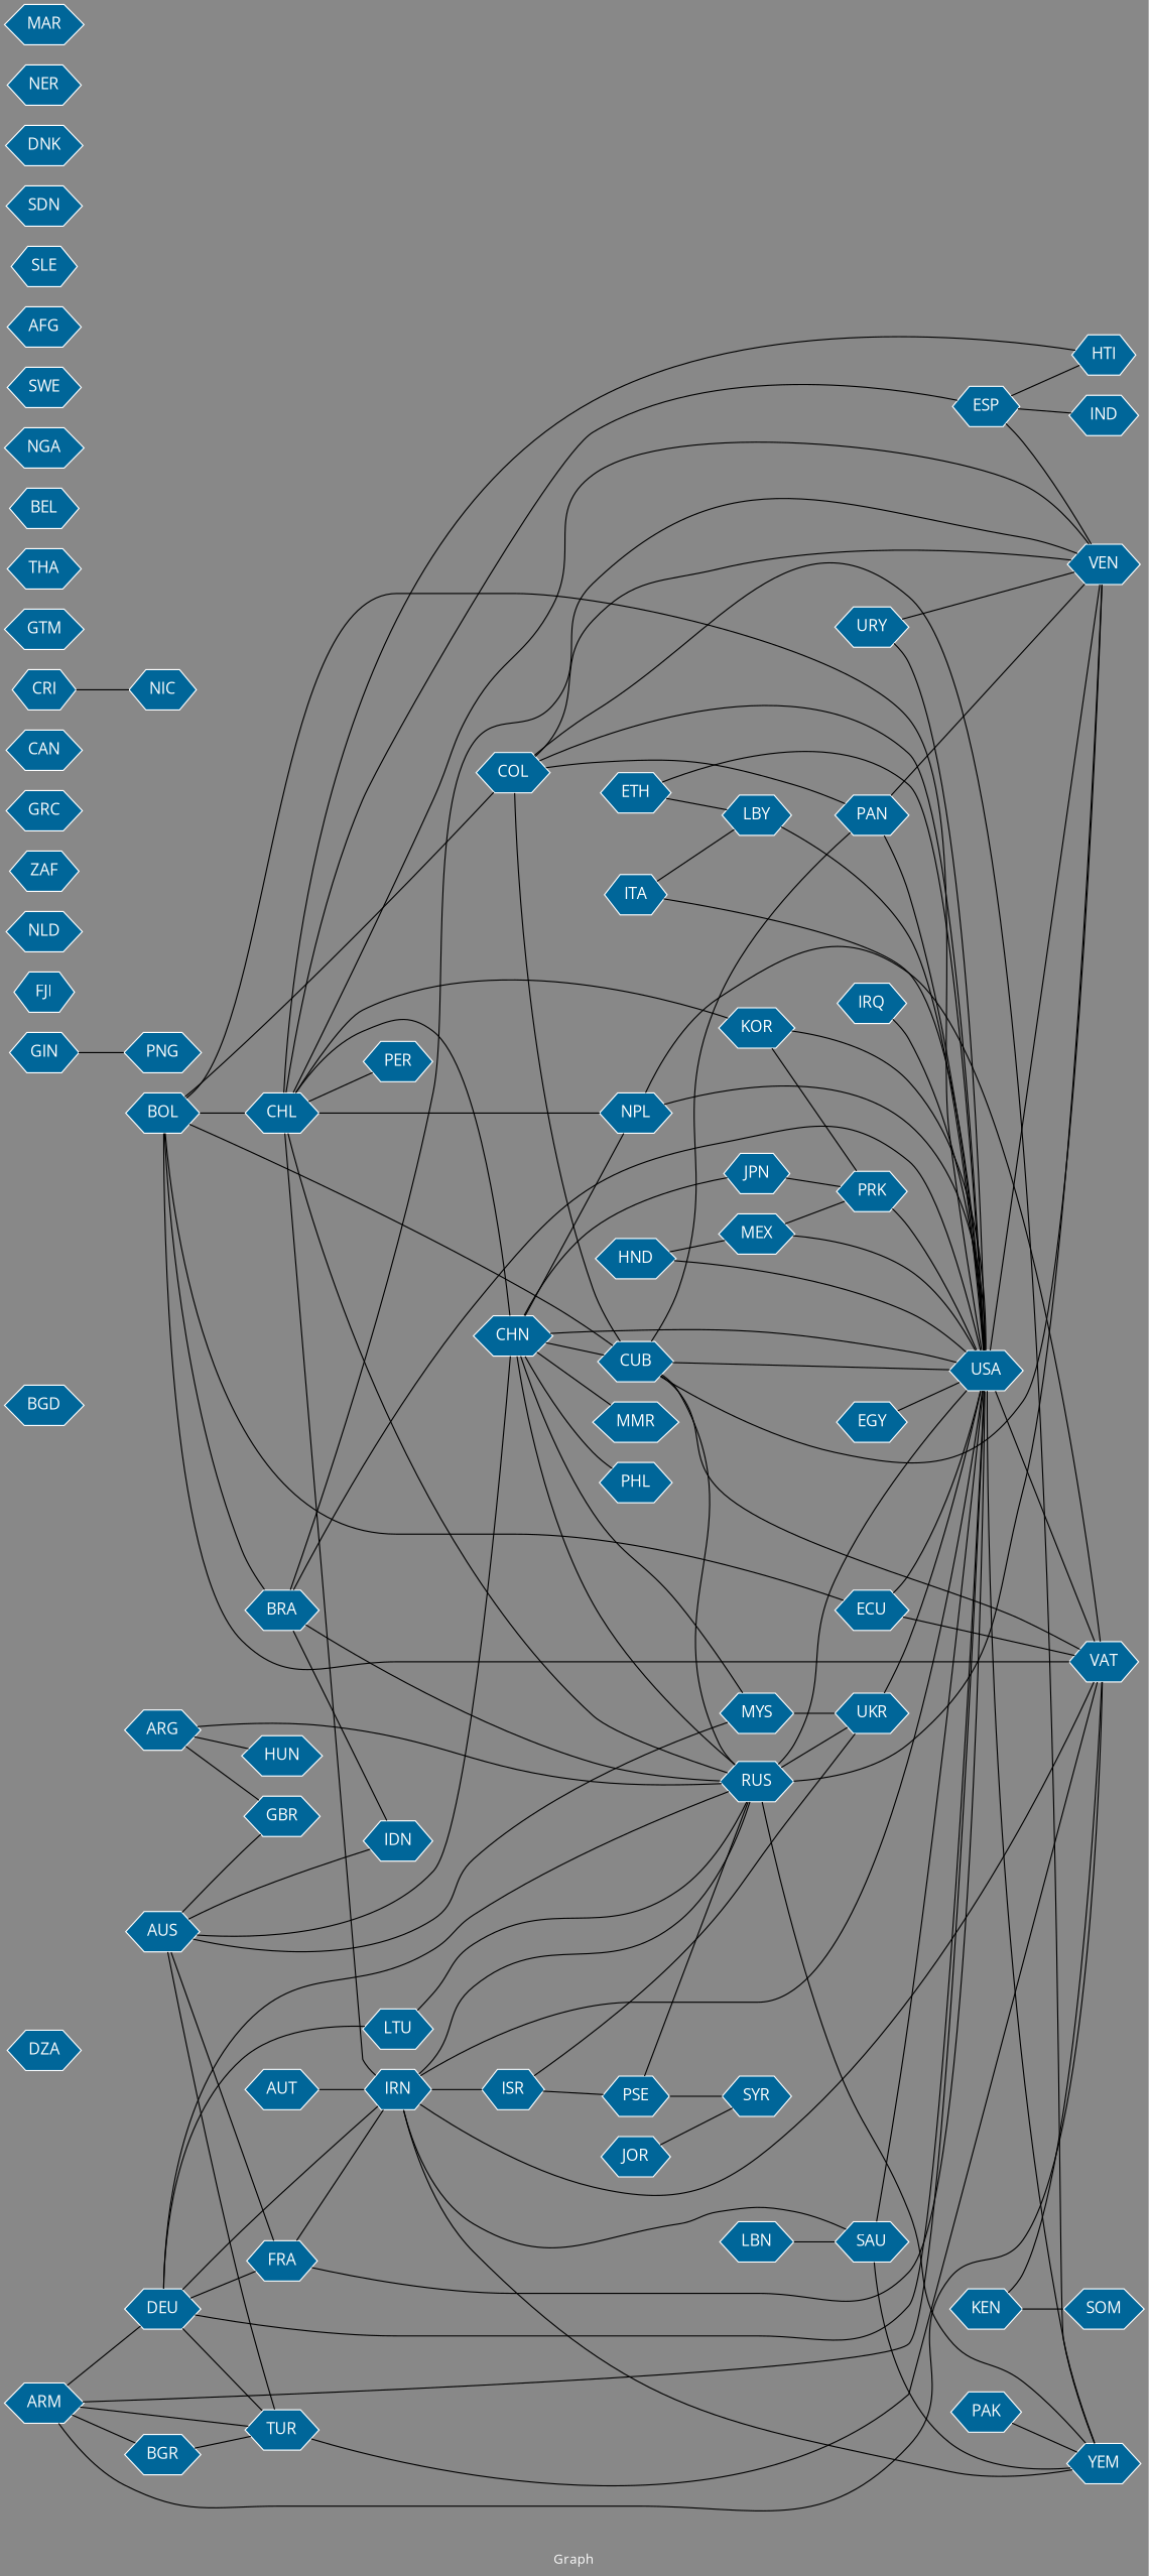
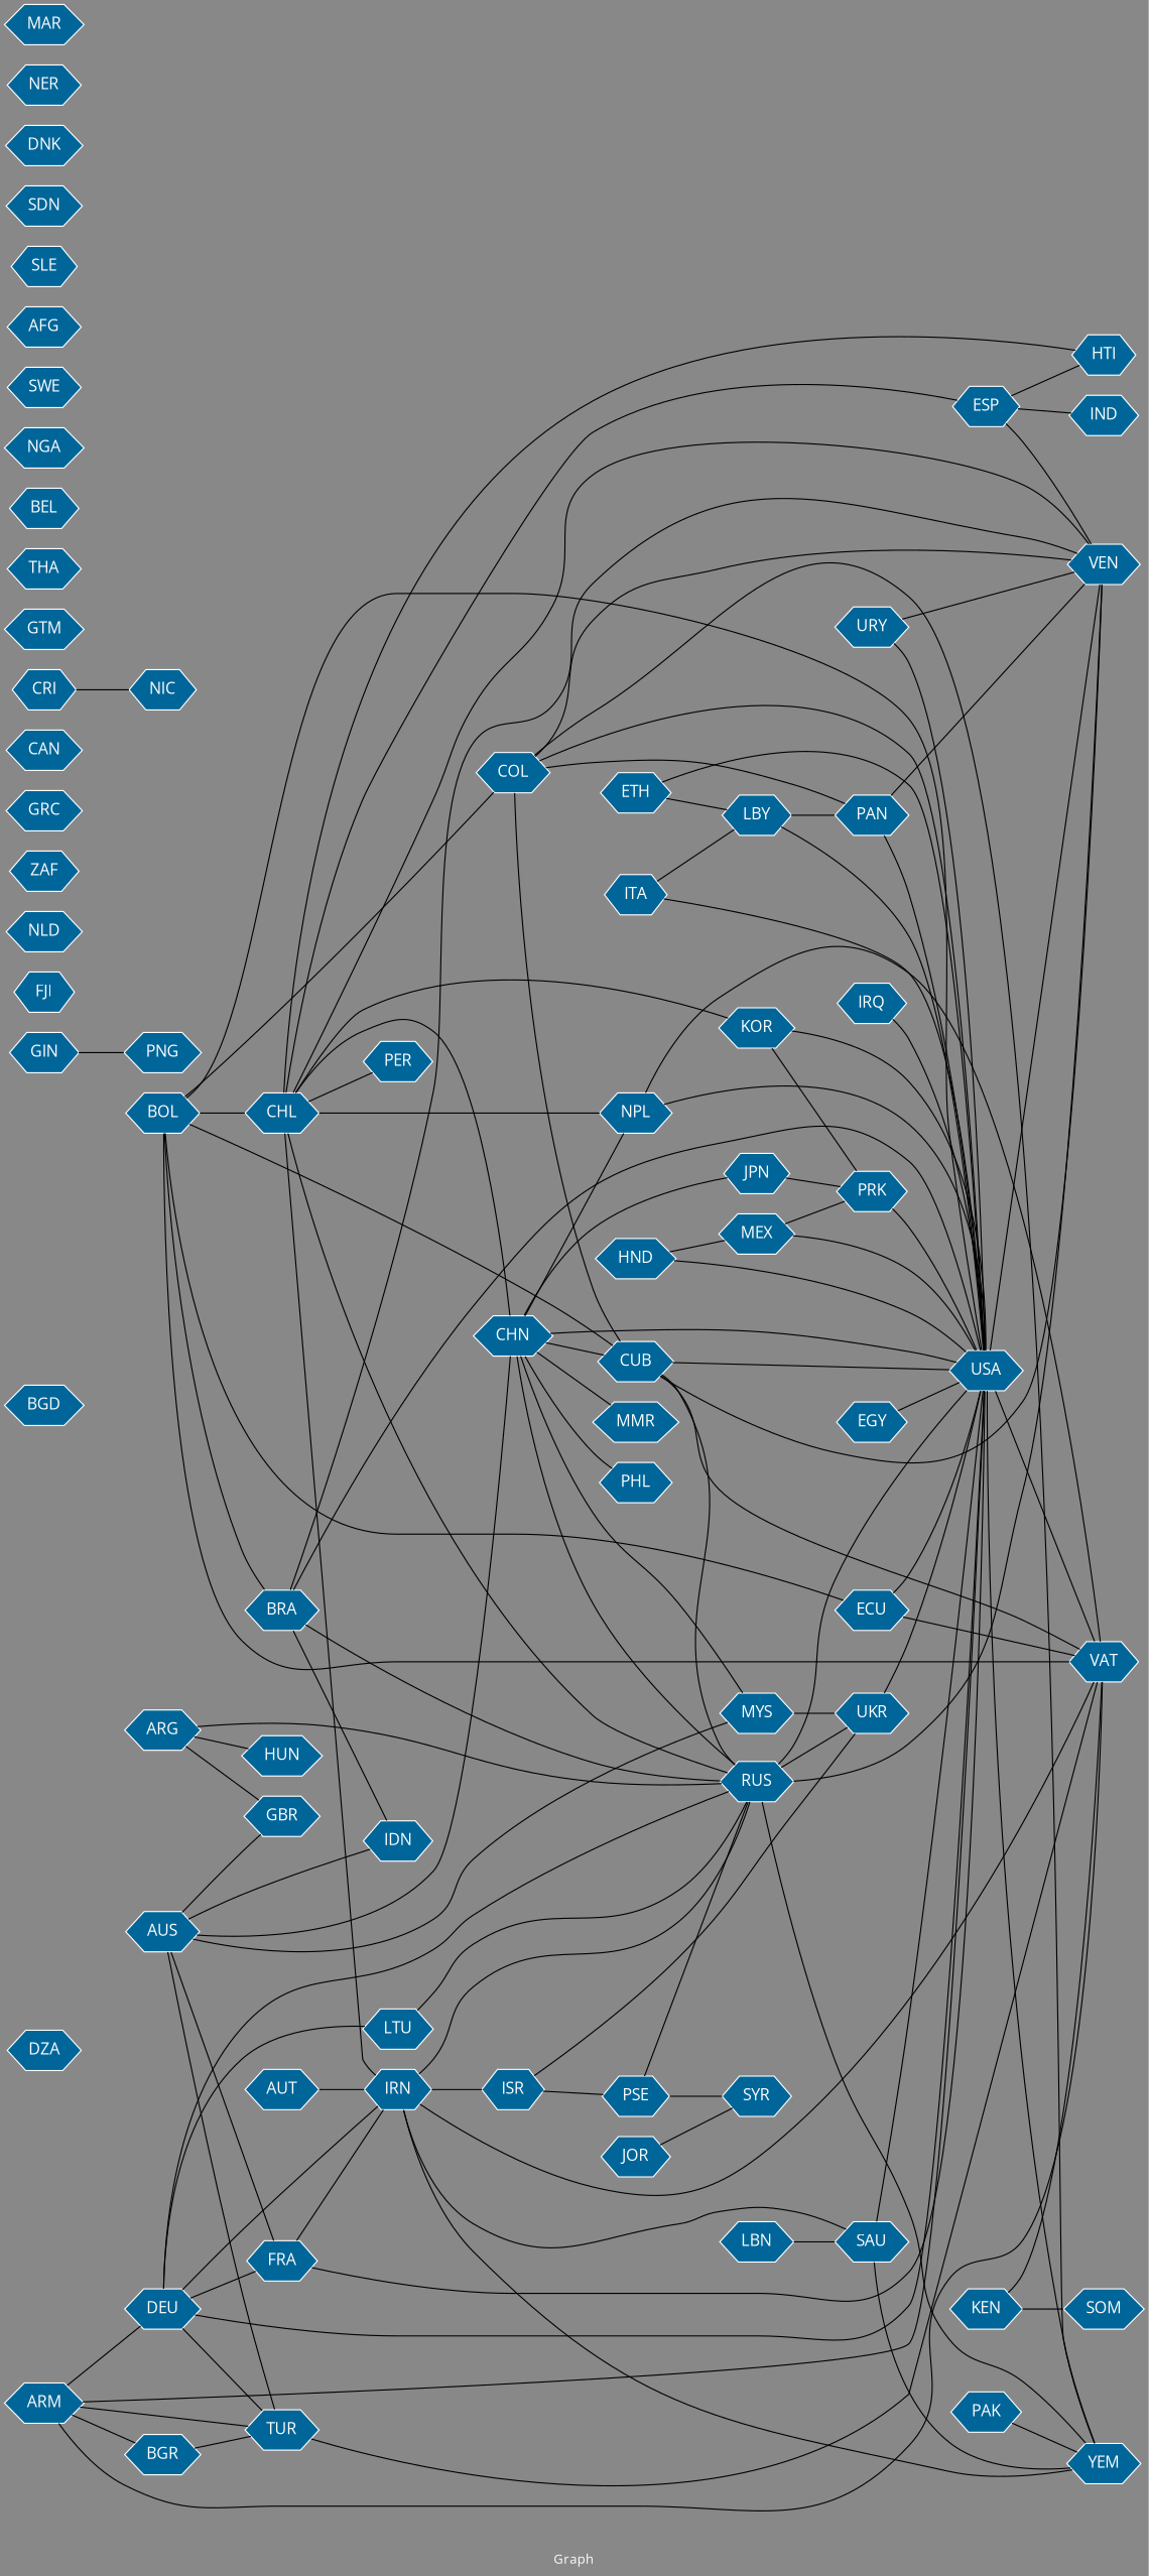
  graph {
    bgcolor="#888888"
    fontcolor=white
    fontname="Open Sans"
    fontsize=12
    label="Graph"
    rankdir=LR
    node [color=white fillcolor="#006699" fontcolor=white fontname="Open Sans" shape=hexagon style=filled]
    edge [arrowhead=open color=black fontcolor=white fontname="Open Sans" fontsize=12 weight=1]
    n1 [label=ISR]
    n2 [label=PSE]
    n3 [label=UKR]
    n4 [label=RUS]
    n5 [label=SYR]
    n6 [label=USA]
    n7 [label=VAT]
    n8 [label=YEM]
    n9 [label=VEN]
    n10 [label=BOL]
    n11 [label=CHL]
    n12 [label=CUB]
    n13 [label=BRA]
    n14 [label=COL]
    n15 [label=ECU]
    n16 [label=CHN]
    n17 [label=NPL]
    n18 [label=HTI]
    n19 [label=IRN]
    n20 [label=ESP]
    n21 [label=KOR]
    n22 [label=PER]
    n23 [label=PAN]
    n24 [label=IDN]
    n25 [label=HUN]
    n26 [label=MYS]
    n27 [label=JPN]
    n28 [label=MMR]
    n29 [label=PHL]
    n30 [label=PRK]
    n31 [label=ITA]
    n32 [label=LBY]
    n33 [label=SAU]
    n34 [label=IND]
    n35 [label=ARG]
    n36 [label=GBR]
    n37 [label=DZA]
    n38 [label=FRA]
    n39 [label=BGD]
    n40 [label=DEU]
    n41 [label=TUR]
    n42 [label=LTU]
    n43 [label=KEN]
    n44 [label=SOM]
    n45 [label=GIN]
    n46 [label=PNG]
    n47 [label=AUS]
    n48 [label=ARM]
    n49 [label=BGR]
    n50 [label=FJI]
    n51 [label=ETH]
    n52 [label=NLD]
    n53 [label=EGY]
    n54 [label=ZAF]
    n55 [label=URY]
    n56 [label=HND]
    n57 [label=MEX]
    n58 [label=GRC]
    n59 [label=PAK]
    n60 [label=CAN]
    n61 [label=CRI]
    n62 [label=NIC]
    n63 [label=GTM]
    n64 [label=THA]
    n65 [label=BEL]
    n66 [label=NGA]
    n67 [label=SWE]
    n68 [label=AFG]
    n69 [label=AUT]
    n70 [label=IRQ]
    n71 [label=SLE]
    n72 [label=SDN]
    n73 [label=DNK]
    n74 [label=NER]
    n75 [label=JOR]
    n76 [label=MAR]
    n77 [label=LBN]
    n1 -- n2 [weight=6]
    n1 -- n3
    n2 -- n4 [weight=2]
    n2 -- n5 [weight=2]
    n3 -- n6 [weight=4]
    n4 -- n3 [weight=4]
    n4 -- n6 [weight=4]
    n4 -- n8
    n4 -- n9
    n6 -- n7 [weight=2]
    n6 -- n8 [weight=2]
    n6 -- n9 [weight=6]
    n10 -- n6 [weight=3]
    n10 -- n7 [weight=7]
    n10 -- n11 [weight=8]
    n10 -- n12
    n10 -- n13
    n10 -- n14 [weight=2]
    n10 -- n15 [weight=2]
    n11 -- n4
    n11 -- n9
    n11 -- n16
    n11 -- n17 [weight=6]
    n11 -- n18
    n11 -- n19
    n11 -- n20
    n11 -- n21 [weight=2]
    n11 -- n22
    n12 -- n4
    n12 -- n6 [weight=29]
    n12 -- n7 [weight=3]
    n12 -- n9 [weight=3]
-   n12 -- n23 [weight=5]
+   n32 -- n23 [weight=5]
    n13 -- n4
    n13 -- n6
    n13 -- n9
    n13 -- n24 [weight=3]
    n14 -- n6 [weight=2]
    n14 -- n8
    n14 -- n9
    n14 -- n12
    n14 -- n23
    n15 -- n6
    n15 -- n7 [weight=2]
    n16 -- n4 [weight=2]
    n16 -- n6 [weight=4]
    n16 -- n12 [weight=2]
    n16 -- n17 [weight=2]
    n16 -- n26
    n16 -- n27
    n16 -- n28
    n16 -- n29
    n17 -- n6 [weight=3]
    n17 -- n7
    n19 -- n1 [weight=6]
    n19 -- n4 [weight=3]
-   n19 -- n6 [weight=13]
    n19 -- n7
    n19 -- n8 [weight=3]
    n19 -- n33 [weight=2]
    n20 -- n9 [weight=9]
    n20 -- n18
    n20 -- n34
    n21 -- n6 [weight=5]
    n21 -- n30
    n23 -- n6 [weight=4]
    n23 -- n9
    n26 -- n3 [weight=2]
    n27 -- n30
    n30 -- n6 [weight=2]
    n31 -- n6 [weight=2]
    n31 -- n32 [weight=2]
    n32 -- n6
    n33 -- n6
    n33 -- n8 [weight=4]
    n35 -- n4 [weight=2]
    n35 -- n25
    n35 -- n36
    n38 -- n6
    n38 -- n19
    n40 -- n4
    n40 -- n6 [weight=4]
    n40 -- n19
    n40 -- n38
    n40 -- n41
    n40 -- n42
    n41 -- n7 [weight=2]
    n42 -- n4
    n43 -- n7
    n43 -- n44 [weight=2]
    n45 -- n46 [weight=2]
    n47 -- n16
    n47 -- n24 [weight=2]
    n47 -- n26
    n47 -- n36 [weight=2]
    n47 -- n38
    n47 -- n41 [weight=3]
    n48 -- n6
    n48 -- n7 [weight=3]
    n48 -- n40
    n48 -- n41 [weight=4]
    n48 -- n49
    n49 -- n41
    n51 -- n6
    n51 -- n32
    n53 -- n6
    n55 -- n6 [weight=3]
    n55 -- n9
    n56 -- n6 [weight=2]
    n56 -- n57
    n57 -- n6 [weight=3]
    n57 -- n30
    n59 -- n8
    n61 -- n62 [weight=2]
    n69 -- n19
    n70 -- n6 [weight=2]
    n75 -- n5
    n77 -- n33
  }
